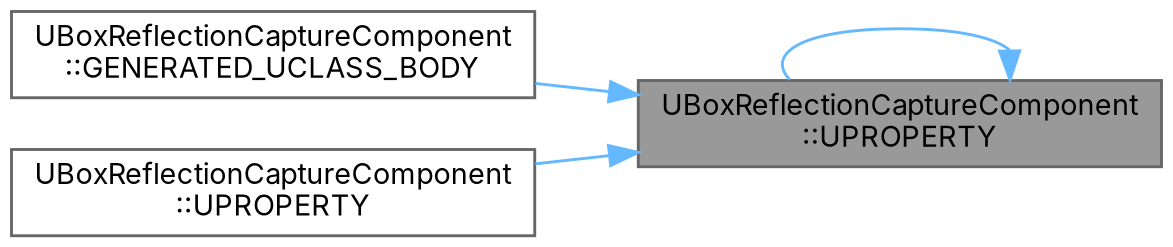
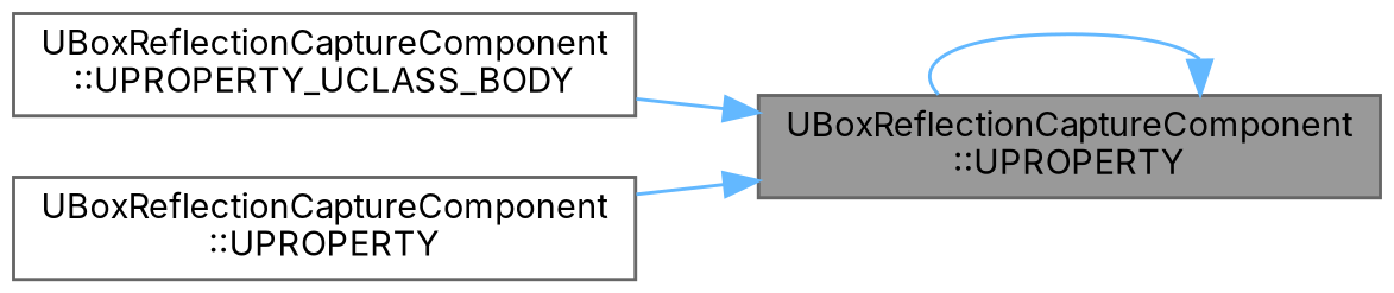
  digraph {
    rankdir=RL
    fontname=Inter
    node [color=grey40 fillcolor=white fontname=Inter fontsize=10 shape=box style=filled]
    edge [color=steelblue1 dir=back fontname=Inter fontsize=10 labelfontname=Helvetica labelfontsize=10 style=solid]
    n1 [color=gray40 fillcolor=grey60 fontcolor=black height=0.2 label="UBoxReflectionCaptureComponent\l::UPROPERTY" width=0.4]
-   n2 [height=0.2 label="UBoxReflectionCaptureComponent\l::GENERATED_UCLASS_BODY" width=0.4]
+   n2 [height=0.2 label="UBoxReflectionCaptureComponent\l::UPROPERTY_UCLASS_BODY" width=0.4]
    n3 [height=0.2 label="UBoxReflectionCaptureComponent\l::UPROPERTY" width=0.4]
    n1 -> n1
    n1 -> n2
    n1 -> n3
  }
